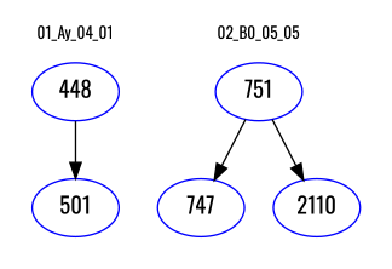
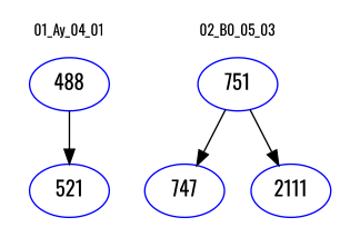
  digraph {
    fontname=Oswald
    node [color=blue fontname=Oswald]
    edge [color=black fontname=Oswald]
-   n1 [label=448]
-   n2 [label=501]
+   n1 [label=488]
+   n2 [label=521]
    n3 [label=751]
    n4 [label=747]
-   n5 [label=2110]
+   n5 [label=2111]
    subgraph cluster_1 {
      color=white
      fontsize=10
      label="01_Ay_04_01"
      n1
      n2
    }
    subgraph cluster_2 {
      color=white
      fontsize=10
-     label="02_B0_05_05"
+     label="02_B0_05_03"
      n3
      n4
      n5
    }
    n1 -> n2
    n3 -> n4
    n3 -> n5
  }
